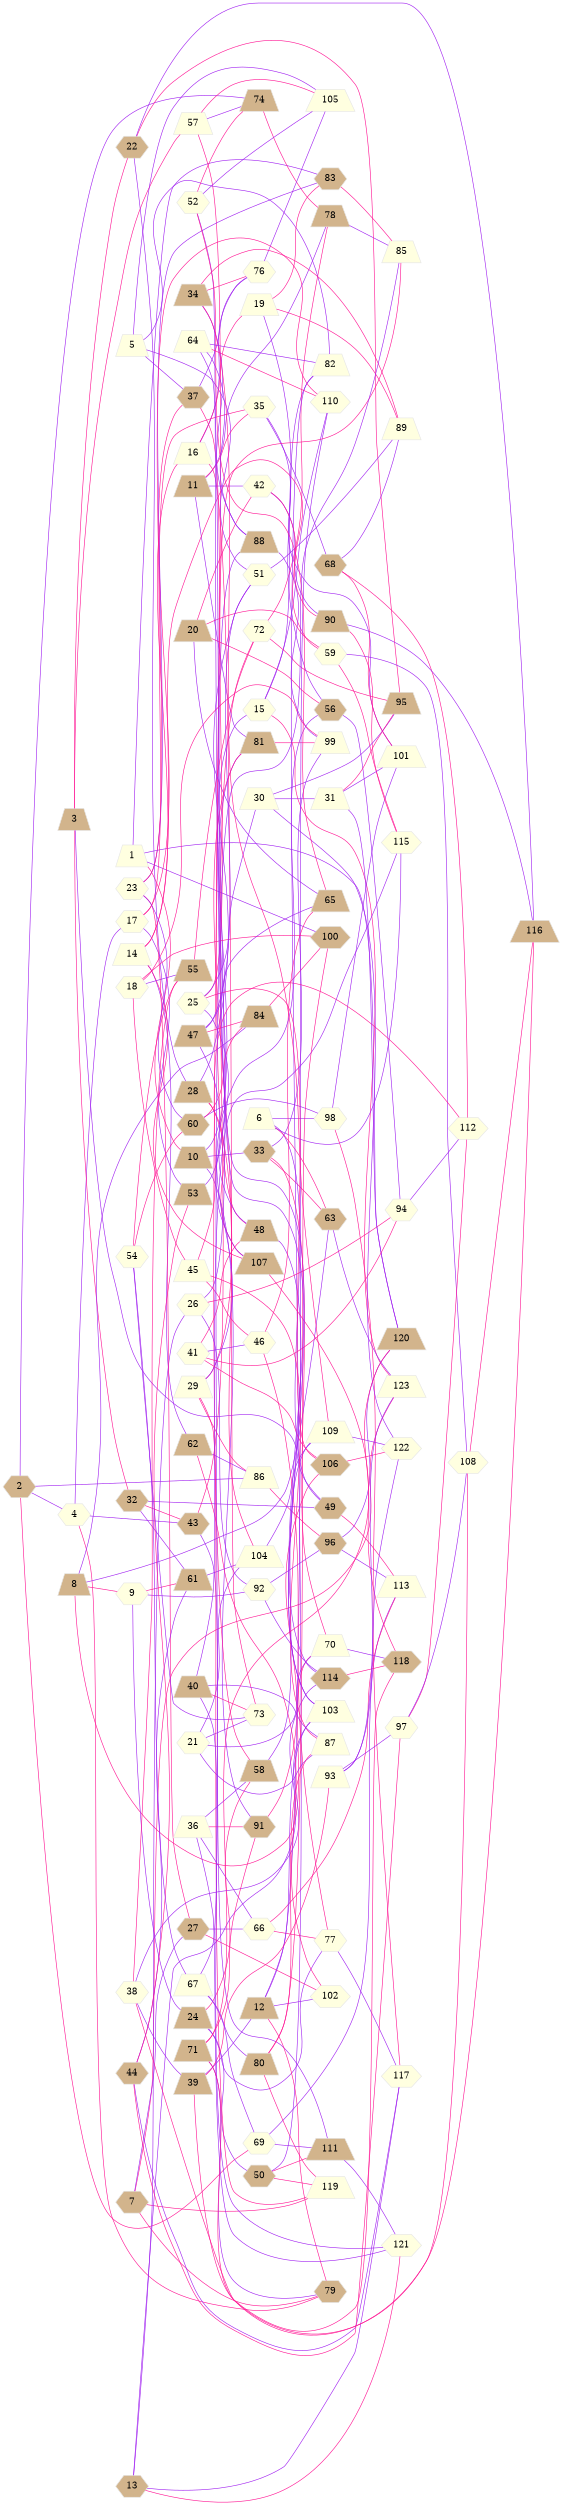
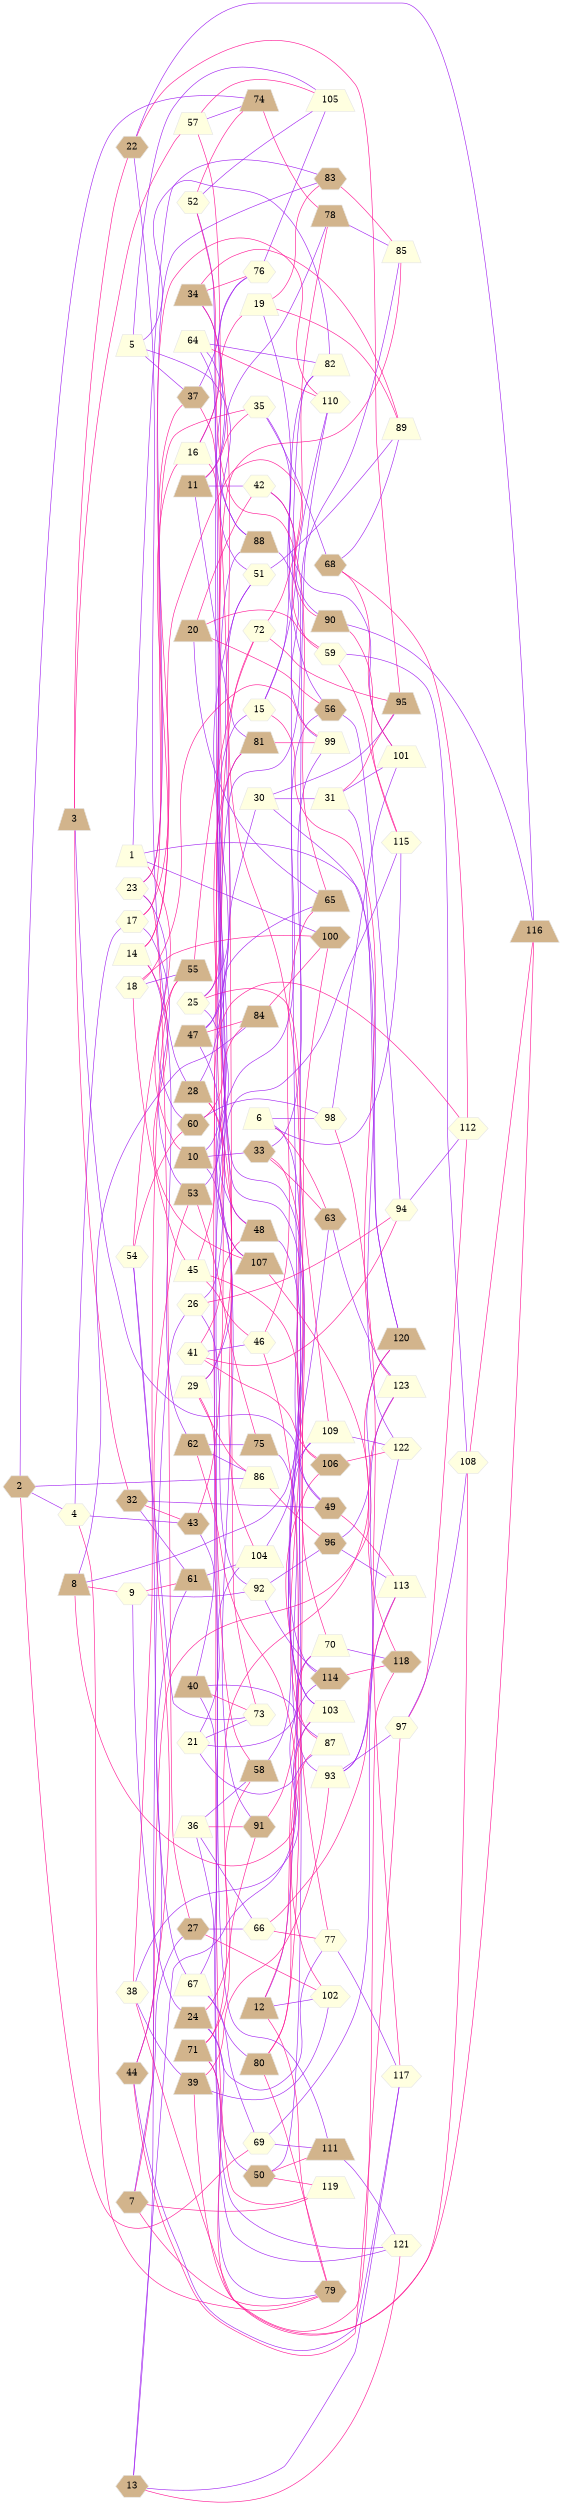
  graph {
    rankdir=LR
    node [color=gray90 fillcolor=lightyellow shape=trapezium style=filled]
    edge [color=purple]
    10 [fillcolor=tan]
    1
    83 [fillcolor=tan shape=hexagon]
    100 [fillcolor=tan shape=hexagon]
    120 [fillcolor=tan]
    15 [shape=hexagon]
    33 [fillcolor=tan shape=hexagon]
    91 [fillcolor=tan shape=hexagon]
    85
    2 [fillcolor=tan shape=hexagon]
    4 [shape=hexagon]
    69 [shape=hexagon]
    74 [fillcolor=tan]
    86
    17 [shape=hexagon]
    43 [fillcolor=tan shape=hexagon]
    79 [fillcolor=tan shape=hexagon]
    111 [fillcolor=tan]
    113
    78 [fillcolor=tan]
    96 [fillcolor=tan shape=hexagon]
    3 [fillcolor=tan]
    22 [fillcolor=tan shape=hexagon]
    32 [fillcolor=tan shape=hexagon]
    49 [fillcolor=tan shape=hexagon]
    57
    28 [fillcolor=tan]
    95 [fillcolor=tan]
    116 [fillcolor=tan]
    61 [fillcolor=tan]
    105
    58 [fillcolor=tan]
    37 [fillcolor=tan shape=hexagon]
    35 [shape=hexagon]
    53 [fillcolor=tan]
    72 [shape=hexagon]
    5
    51 [shape=hexagon]
    82
    76 [shape=hexagon]
    48 [fillcolor=tan]
    89
    6
    63 [fillcolor=tan shape=hexagon]
    98 [shape=hexagon]
    115 [shape=hexagon]
    123
    117 [shape=hexagon]
    101
    7 [fillcolor=tan shape=hexagon]
    27 [fillcolor=tan shape=hexagon]
    119
    102 [shape=hexagon]
    66 [shape=hexagon]
    8 [fillcolor=tan]
    9 [shape=hexagon]
    70
    84 [fillcolor=tan]
    24 [fillcolor=tan]
    92 [shape=hexagon]
    118 [fillcolor=tan shape=hexagon]
    50 [fillcolor=tan shape=hexagon]
    77 [shape=hexagon]
    104
    114 [fillcolor=tan shape=hexagon]
    110 [shape=hexagon]
    99
    106 [fillcolor=tan shape=hexagon]
    11 [fillcolor=tan]
    42 [shape=hexagon]
    81 [fillcolor=tan]
    68 [fillcolor=tan shape=hexagon]
    90 [fillcolor=tan]
    59 [shape=hexagon]
    12 [fillcolor=tan]
    103
    13 [fillcolor=tan shape=hexagon]
    26 [shape=hexagon]
    121 [shape=hexagon]
    88 [fillcolor=tan]
    94 [shape=hexagon]
    14
    16
    62 [fillcolor=tan]
    107 [fillcolor=tan]
    19
    73 [shape=hexagon]
+   75 [fillcolor=tan]
    56 [fillcolor=tan shape=hexagon]
    18 [shape=hexagon]
    45
    55 [fillcolor=tan]
    87
    46 [shape=hexagon]
    112 [shape=hexagon]
    20 [fillcolor=tan]
    65 [fillcolor=tan]
    108 [shape=hexagon]
    21 [shape=hexagon]
    109
    23 [shape=hexagon]
    60 [fillcolor=tan shape=hexagon]
    25 [shape=hexagon]
    30
    31
    122 [shape=hexagon]
    29
    34 [fillcolor=tan]
    36
    38 [shape=hexagon]
    39 [fillcolor=tan]
    93
    97 [shape=hexagon]
    40 [fillcolor=tan]
    41 [shape=hexagon]
    44 [fillcolor=tan shape=hexagon]
    47 [fillcolor=tan]
    52 [shape=hexagon]
    54 [shape=hexagon]
    67
    80 [fillcolor=tan]
    64
    71 [fillcolor=tan]
    10 -- 15
    10 -- 33
    10 -- 91
    1 -- 10 [color=deeppink]
    1 -- 83
    1 -- 100
    1 -- 120
    83 -- 85 [color=deeppink]
    15 -- 82
    15 -- 123 [color=deeppink]
    15 -- 110
    33 -- 63 [color=deeppink]
    33 -- 70 [color=deeppink]
    33 -- 99
    91 -- 106 [color=deeppink]
    2 -- 4
    2 -- 69 [color=deeppink]
    2 -- 74
    2 -- 86
    4 -- 17
    4 -- 43
    4 -- 79 [color=deeppink]
    69 -- 111
    69 -- 113
    74 -- 78 [color=deeppink]
    86 -- 96 [color=deeppink]
    17 -- 37 [color=deeppink]
    17 -- 35 [color=deeppink]
    17 -- 53
    43 -- 111
    43 -- 72 [color=deeppink]
    111 -- 121
    78 -- 85
    96 -- 120
    96 -- 113
    3 -- 22 [color=deeppink]
    3 -- 32 [color=deeppink]
    3 -- 49
    3 -- 57 [color=deeppink]
    22 -- 28
    22 -- 95 [color=deeppink]
    22 -- 116
    32 -- 43 [color=deeppink]
    32 -- 49
    32 -- 61
    49 -- 113 [color=deeppink]
    57 -- 74
    57 -- 105 [color=deeppink]
    57 -- 58 [color=deeppink]
    28 -- 51
    28 -- 104 [color=deeppink]
    28 -- 107 [color=deeppink]
    61 -- 104
    58 -- 109
    37 -- 76
    37 -- 48 [color=deeppink]
    35 -- 101
    35 -- 68
    53 -- 81
+   53 -- 75 [color=deeppink]
    72 -- 78 [color=deeppink]
    72 -- 95 [color=deeppink]
    5 -- 105
    5 -- 37
    5 -- 51
    5 -- 82
    51 -- 89
    76 -- 105
    48 -- 103
    6 -- 49
    6 -- 63 [color=deeppink]
    6 -- 98
    6 -- 115
    63 -- 123
    98 -- 117 [color=deeppink]
    98 -- 101
    7 -- 79 [color=deeppink]
    7 -- 123 [color=deeppink]
    7 -- 27
    7 -- 119 [color=deeppink]
    27 -- 102 [color=deeppink]
    27 -- 66
    66 -- 113 [color=deeppink]
    66 -- 77 [color=deeppink]
    8 -- 63
    8 -- 9 [color=deeppink]
    8 -- 70 [color=deeppink]
    8 -- 84
    9 -- 61 [color=deeppink]
    9 -- 24
    9 -- 92
    70 -- 118
    84 -- 100 [color=deeppink]
    24 -- 58 [color=deeppink]
    24 -- 50
    24 -- 77
    92 -- 96
    92 -- 114
    50 -- 111 [color=deeppink]
    50 -- 82
    50 -- 119 [color=deeppink]
    77 -- 117
    104 -- 109
    114 -- 118 [color=deeppink]
    106 -- 122 [color=deeppink]
    11 -- 78
    11 -- 35 [color=deeppink]
    11 -- 42
    11 -- 81
    42 -- 90
    42 -- 59 [color=deeppink]
    81 -- 99 [color=deeppink]
    68 -- 89
    68 -- 101 [color=deeppink]
    68 -- 112 [color=deeppink]
    90 -- 116
    90 -- 115 [color=deeppink]
    59 -- 115 [color=deeppink]
    59 -- 108
    12 -- 79 [color=deeppink]
    12 -- 102
    12 -- 110
-   12 -- 103
+   12 -- 103 [color=deeppink]
    13 -- 117
    13 -- 114
    13 -- 26
    13 -- 121 [color=deeppink]
    26 -- 92
    26 -- 88
    26 -- 94 [color=deeppink]
    88 -- 99
    94 -- 112
    14 -- 90 [color=deeppink]
    14 -- 16 [color=deeppink]
    14 -- 62
    14 -- 107 [color=deeppink]
    16 -- 76
    16 -- 19 [color=deeppink]
    16 -- 73 [color=deeppink]
    62 -- 86
    62 -- 102 [color=deeppink]
+   62 -- 75
    107 -- 118 [color=deeppink]
    19 -- 83 [color=deeppink]
    19 -- 89 [color=deeppink]
    19 -- 56
+   75 -- 93
    56 -- 94
    18 -- 100 [color=deeppink]
    18 -- 99 [color=deeppink]
    18 -- 45 [color=deeppink]
    18 -- 55
    45 -- 87 [color=deeppink]
    45 -- 46 [color=deeppink]
    45 -- 112 [color=deeppink]
    55 -- 72 [color=deeppink]
    46 -- 77 [color=deeppink]
    46 -- 65 [color=deeppink]
    20 -- 42 [color=deeppink]
    20 -- 59 [color=deeppink]
    20 -- 56 [color=deeppink]
    20 -- 65
    108 -- 116 [color=deeppink]
    21 -- 70
    21 -- 104
    21 -- 73
    21 -- 87
    109 -- 122
    23 -- 83
    23 -- 27 [color=deeppink]
    23 -- 110 [color=deeppink]
    23 -- 60
    60 -- 98
    60 -- 84 [color=deeppink]
    25 -- 85 [color=deeppink]
    25 -- 106 [color=deeppink]
    25 -- 107
    25 -- 30
    30 -- 95
    30 -- 31
    30 -- 122
    31 -- 120
    31 -- 95 [color=deeppink]
    31 -- 101
    29 -- 86 [color=deeppink]
    29 -- 119 [color=deeppink]
    29 -- 81 [color=deeppink]
    29 -- 56
    34 -- 76 [color=deeppink]
    34 -- 89 [color=deeppink]
    34 -- 88
    34 -- 109 [color=deeppink]
    36 -- 91 [color=deeppink]
    36 -- 58
    36 -- 66
    36 -- 121
    38 -- 118 [color=deeppink]
    38 -- 103
    38 -- 55 [color=deeppink]
    38 -- 39
-   39 -- 12
+   39 -- 102
    39 -- 108 [color=deeppink]
    39 -- 93 [color=deeppink]
    93 -- 123
    93 -- 122
    93 -- 97
    97 -- 112 [color=deeppink]
    97 -- 108
    40 -- 115
    40 -- 121
    40 -- 73 [color=deeppink]
    40 -- 87
    41 -- 48 [color=deeppink]
    41 -- 106 [color=deeppink]
    41 -- 94 [color=deeppink]
    41 -- 46
    44 -- 61
    44 -- 53 [color=deeppink]
    44 -- 117
    44 -- 97 [color=deeppink]
    47 -- 51
    47 -- 48
    47 -- 84 [color=deeppink]
    47 -- 65
    52 -- 74 [color=deeppink]
    52 -- 105
    52 -- 114
    52 -- 65 [color=deeppink]
    54 -- 73
    54 -- 55 [color=deeppink]
    54 -- 60 [color=deeppink]
    54 -- 67
    67 -- 85
    67 -- 69
    67 -- 80
    80 -- 100 [color=deeppink]
-   80 -- 119 [color=deeppink]
+   80 -- 79 [color=deeppink]
    80 -- 87 [color=deeppink]
    64 -- 82
    64 -- 110 [color=deeppink]
    64 -- 103
    64 -- 88
    71 -- 120 [color=deeppink]
    71 -- 91 [color=deeppink]
    71 -- 79
    71 -- 116 [color=deeppink]
  }
